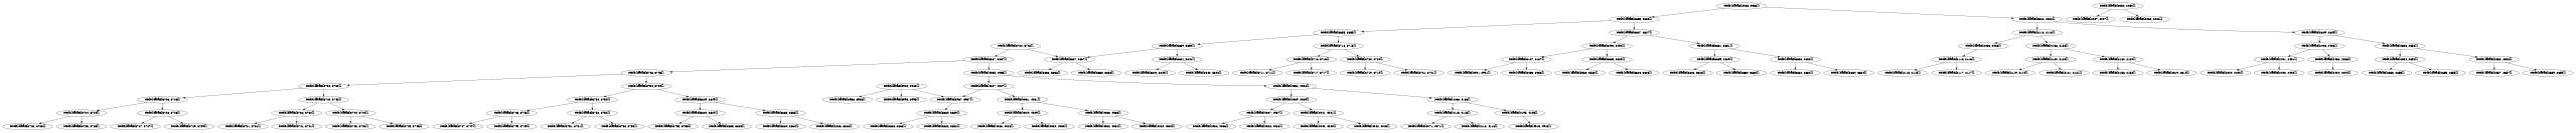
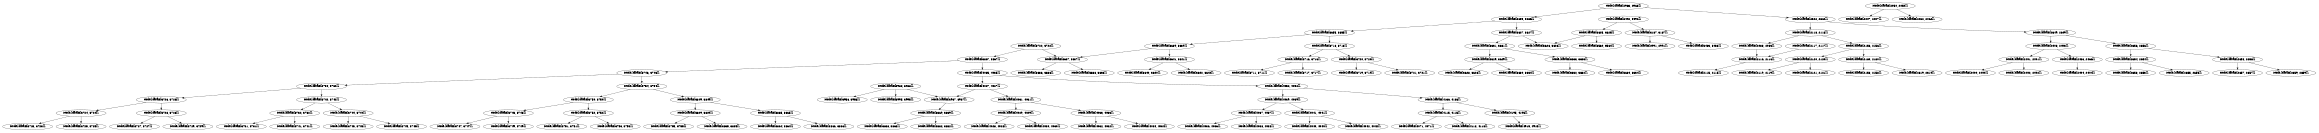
  digraph {
    n1 [label="Node{data=[3722, 3722]}"]
    n2 [label="Node{data=[3867, 3867]}"]
    n3 [label="Node{data=[3637, 3637]}"]
    n4 [label="Node{data=[2963, 2963]}"]
    n5 [label="Node{data=[2322, 2322]}"]
    n6 [label="Node{data=[3635, 3635]}"]
    n7 [label="Node{data=[3746, 3746]}"]
    n8 [label="Node{data=[4035, 4035]}"]
    n9 [label="Node{data=[2118, 2118]}"]
    n10 [label="Node{data=[2649, 2649]}"]
    n11 [label="Node{data=[3627, 3627]}"]
    n12 [label="Node{data=[3655, 3655]}"]
    n13 [label="Node{data=[2083, 2083]}"]
    n14 [label="Node{data=[2156, 2156]}"]
    n15 [label="Node{data=[2403, 2403]}"]
    n16 [label="Node{data=[2656, 2656]}"]
    n17 [label="Node{data=[2116, 2116]}"]
    n18 [label="Node{data=[2120, 2120]}"]
    n19 [label="Node{data=[2180, 2180]}"]
    n20 [label="Node{data=[2050, 2050]}"]
    n21 [label="Node{data=[2007, 2007]}"]
    n22 [label="Node{data=[2062, 2062]}"]
    n23 [label="Node{data=[2115, 2115]}"]
    n24 [label="Node{data=[2117, 2117]}"]
    n25 [label="Node{data=[2119, 2119]}"]
    n26 [label="Node{data=[2121, 2121]}"]
    n27 [label="Node{data=[2158, 2158]}"]
    n28 [label="Node{data=[2319, 2319]}"]
    n29 [label="Node{data=[2401, 2401]}"]
    n30 [label="Node{data=[2466, 2466]}"]
    n31 [label="Node{data=[2654, 2654]}"]
    n32 [label="Node{data=[2658, 2658]}"]
    n33 [label="Node{data=[2400, 2400]}"]
    n34 [label="Node{data=[2402, 2402]}"]
    n35 [label="Node{data=[2404, 2404]}"]
    n36 [label="Node{data=[2653, 2653]}"]
    n37 [label="Node{data=[2655, 2655]}"]
    n38 [label="Node{data=[2657, 2657]}"]
    n39 [label="Node{data=[2659, 2659]}"]
    n40 [label="Node{data=[3492, 3492]}"]
    n41 [label="Node{data=[3631, 3631]}"]
    n42 [label="Node{data=[3639, 3639]}"]
    n43 [label="Node{data=[3718, 3718]}"]
    n44 [label="Node{data=[3187, 3187]}"]
    n45 [label="Node{data=[3625, 3625]}"]
    n46 [label="Node{data=[3629, 3629]}"]
    n47 [label="Node{data=[3633, 3633]}"]
    n48 [label="Node{data=[2991, 2991]}"]
    n49 [label="Node{data=[3433, 3433]}"]
    n50 [label="Node{data=[3560, 3560]}"]
    n51 [label="Node{data=[3626, 3626]}"]
    n52 [label="Node{data=[3628, 3628]}"]
    n53 [label="Node{data=[3630, 3630]}"]
    n54 [label="Node{data=[3632, 3632]}"]
    n55 [label="Node{data=[3634, 3634]}"]
    n56 [label="Node{data=[3641, 3641]}"]
    n57 [label="Node{data=[3716, 3716]}"]
    n58 [label="Node{data=[3720, 3720]}"]
    n59 [label="Node{data=[3636, 3636]}"]
    n60 [label="Node{data=[3638, 3638]}"]
    n61 [label="Node{data=[3640, 3640]}"]
    n62 [label="Node{data=[3642, 3642]}"]
    n63 [label="Node{data=[3711, 3711]}"]
    n64 [label="Node{data=[3717, 3717]}"]
    n65 [label="Node{data=[3719, 3719]}"]
    n66 [label="Node{data=[3721, 3721]}"]
    n67 [label="Node{data=[3730, 3730]}"]
    n68 [label="Node{data=[3754, 3754]}"]
    n69 [label="Node{data=[4027, 4027]}"]
    n70 [label="Node{data=[4052, 4052]}"]
    n71 [label="Node{data=[3726, 3726]}"]
    n72 [label="Node{data=[3742, 3742]}"]
    n73 [label="Node{data=[3750, 3750]}"]
    n74 [label="Node{data=[3849, 3849]}"]
    n75 [label="Node{data=[3724, 3724]}"]
    n76 [label="Node{data=[3728, 3728]}"]
    n77 [label="Node{data=[3732, 3732]}"]
    n78 [label="Node{data=[3744, 3744]}"]
    n79 [label="Node{data=[3723, 3723]}"]
    n80 [label="Node{data=[3725, 3725]}"]
    n81 [label="Node{data=[3727, 3727]}"]
    n82 [label="Node{data=[3729, 3729]}"]
    n83 [label="Node{data=[3731, 3731]}"]
    n84 [label="Node{data=[3741, 3741]}"]
    n85 [label="Node{data=[3743, 3743]}"]
    n86 [label="Node{data=[3745, 3745]}"]
    n87 [label="Node{data=[3748, 3748]}"]
    n88 [label="Node{data=[3752, 3752]}"]
    n89 [label="Node{data=[3829, 3829]}"]
    n90 [label="Node{data=[3865, 3865]}"]
    n91 [label="Node{data=[3747, 3747]}"]
    n92 [label="Node{data=[3749, 3749]}"]
    n93 [label="Node{data=[3751, 3751]}"]
    n94 [label="Node{data=[3753, 3753]}"]
    n95 [label="Node{data=[3755, 3755]}"]
    n96 [label="Node{data=[3835, 3835]}"]
    n97 [label="Node{data=[3864, 3864]}"]
    n98 [label="Node{data=[3866, 3866]}"]
    n99 [label="Node{data=[3937, 3937]}"]
    n100 [label="Node{data=[4031, 4031]}"]
    n101 [label="Node{data=[4039, 4039]}"]
    n102 [label="Node{data=[4136, 4136]}"]
    n103 [label="Node{data=[3869, 3869]}"]
    n104 [label="Node{data=[4029, 4029]}"]
    n105 [label="Node{data=[4033, 4033]}"]
    n106 [label="Node{data=[3868, 3868]}"]
    n107 [label="Node{data=[3882, 3882]}"]
    n108 [label="Node{data=[3988, 3988]}"]
    n109 [label="Node{data=[3956, 3956]}"]
    n110 [label="Node{data=[3995, 3995]}"]
    n111 [label="Node{data=[4028, 4028]}"]
    n112 [label="Node{data=[4030, 4030]}"]
    n113 [label="Node{data=[4032, 4032]}"]
    n114 [label="Node{data=[4034, 4034]}"]
    n115 [label="Node{data=[4037, 4037]}"]
    n116 [label="Node{data=[4041, 4041]}"]
    n117 [label="Node{data=[4115, 4115]}"]
    n118 [label="Node{data=[4195, 4195]}"]
    n119 [label="Node{data=[4036, 4036]}"]
    n120 [label="Node{data=[4038, 4038]}"]
    n121 [label="Node{data=[4040, 4040]}"]
    n122 [label="Node{data=[4042, 4042]}"]
    n123 [label="Node{data=[4071, 4071]}"]
    n124 [label="Node{data=[4118, 4118]}"]
    n125 [label="Node{data=[4915, 4915]}"]
    n1 -> n2
    n1 -> n3
    n2 -> n7
    n2 -> n8
    n3 -> n59
    n3 -> n60
    n4 -> n5
    n4 -> n6
    n5 -> n9
    n5 -> n10
    n6 -> n11
    n6 -> n12
    n7 -> n67
    n7 -> n68
    n8 -> n69
    n8 -> n70
    n9 -> n13
    n9 -> n14
    n10 -> n15
    n10 -> n16
-   n11 -> n40
+   n11 -> n51
    n11 -> n41
    n12 -> n42
    n12 -> n43
    n13 -> n17
    n14 -> n18
    n14 -> n19
    n15 -> n29
    n15 -> n30
    n16 -> n31
    n16 -> n32
    n17 -> n23
-   n17 -> n24
+   n24 -> n17
    n18 -> n25
    n18 -> n26
    n19 -> n27
    n19 -> n28
    n20 -> n21
    n20 -> n22
    n29 -> n33
    n29 -> n34
    n30 -> n35
    n31 -> n36
    n31 -> n37
    n32 -> n38
    n32 -> n39
    n40 -> n44
    n40 -> n45
    n41 -> n46
    n41 -> n47
    n42 -> n3
    n42 -> n56
    n43 -> n57
    n43 -> n58
    n44 -> n48
    n44 -> n49
    n45 -> n50
    n45 -> n51
    n46 -> n52
    n46 -> n53
    n47 -> n54
    n47 -> n55
    n56 -> n61
    n56 -> n62
    n57 -> n63
    n57 -> n64
    n58 -> n65
    n58 -> n66
    n67 -> n71
    n67 -> n72
    n68 -> n73
    n68 -> n74
    n69 -> n99
    n69 -> n100
    n70 -> n101
    n70 -> n102
    n71 -> n75
    n71 -> n76
    n72 -> n77
    n72 -> n78
    n73 -> n87
    n73 -> n88
    n74 -> n89
    n74 -> n90
    n75 -> n79
    n75 -> n80
    n76 -> n81
    n76 -> n82
    n77 -> n83
    n77 -> n84
    n78 -> n85
    n78 -> n86
    n87 -> n91
    n87 -> n92
    n88 -> n93
    n88 -> n94
    n89 -> n95
    n89 -> n96
    n90 -> n97
    n90 -> n98
    n99 -> n103
    n100 -> n104
    n100 -> n105
    n101 -> n115
    n101 -> n116
    n102 -> n117
    n102 -> n118
    n103 -> n106
    n103 -> n107
    n104 -> n111
    n104 -> n112
    n105 -> n113
    n105 -> n114
    n108 -> n99
    n108 -> n109
    n108 -> n110
    n115 -> n119
    n115 -> n120
    n116 -> n121
    n116 -> n122
    n117 -> n123
    n117 -> n124
    n118 -> n125
  }
